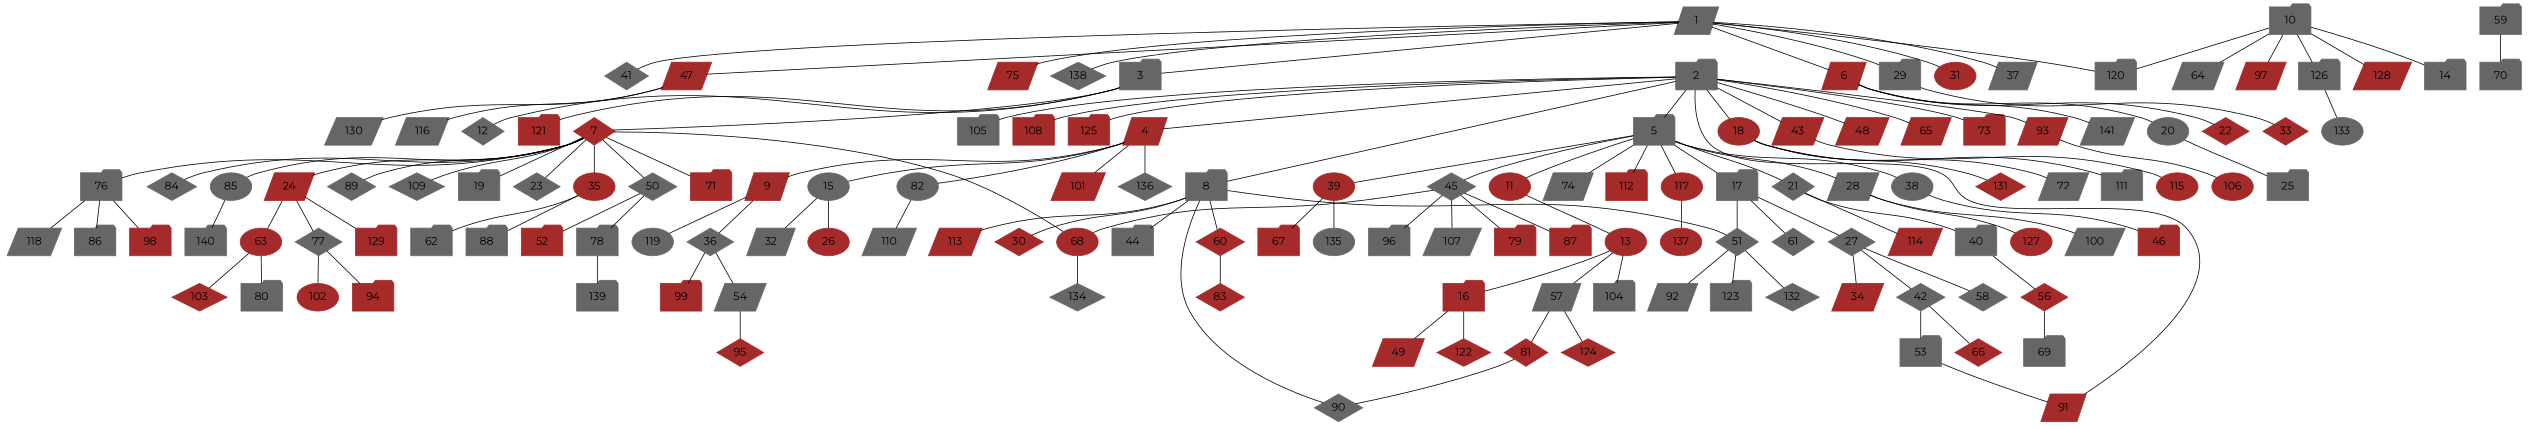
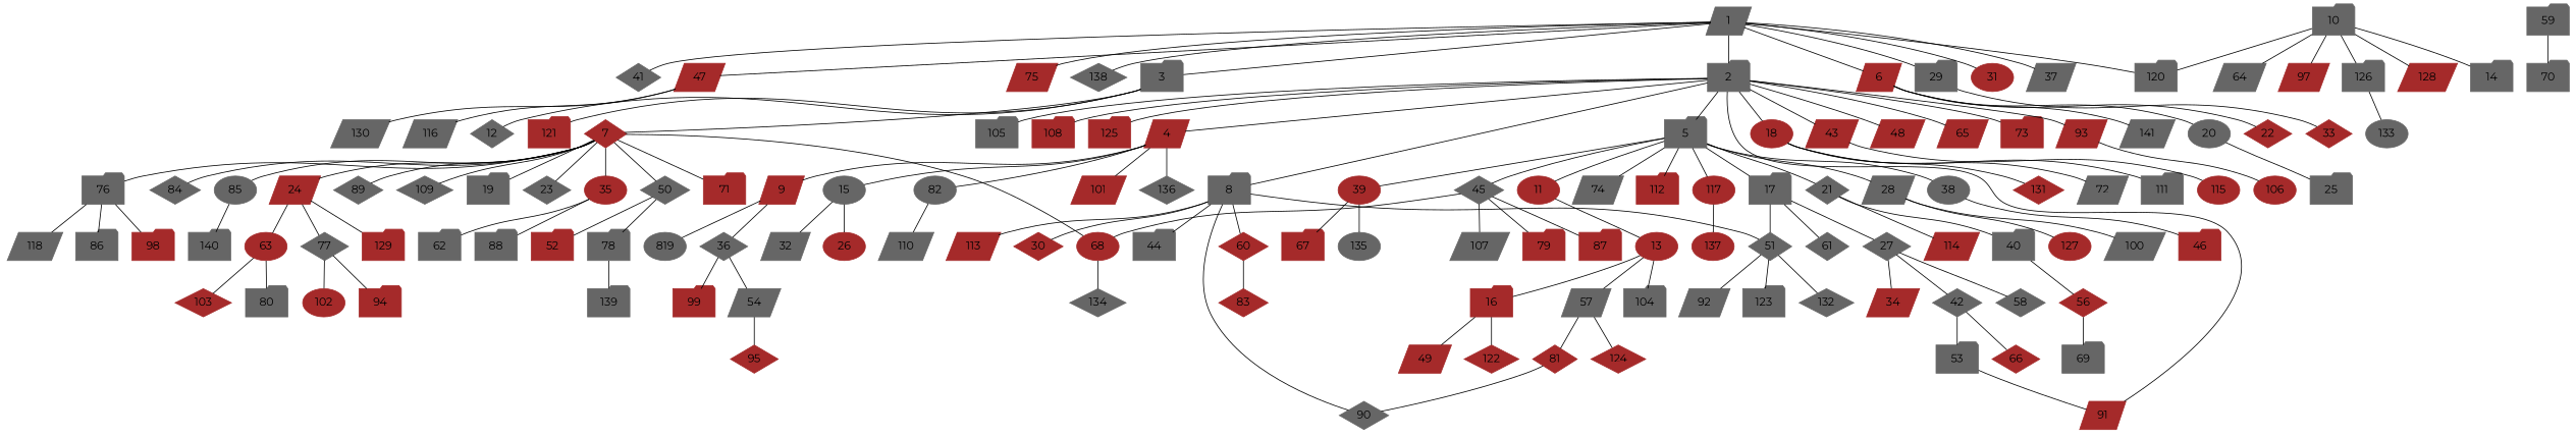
  graph {
    fontname=Montserrat
    node [color=gray40 fontname=Montserrat shape=folder style=filled]
    edge [fontname=Montserrat]
    1 [shape=parallelogram]
    2
    3
    6 [color=brown shape=parallelogram]
    29
    31 [color=brown shape=ellipse]
    37 [shape=parallelogram]
    41 [shape=diamond]
    47 [color=brown shape=parallelogram]
    75 [color=brown shape=parallelogram]
    138 [shape=diamond]
    120
    4 [color=brown shape=parallelogram]
    5
    8
    18 [color=brown shape=ellipse]
    43 [color=brown shape=parallelogram]
    48 [color=brown shape=parallelogram]
    65 [color=brown shape=parallelogram]
    73 [color=brown]
    91 [color=brown shape=parallelogram]
    93 [color=brown shape=parallelogram]
    105
    108 [color=brown]
    125 [color=brown]
    7 [color=brown shape=diamond]
    12 [shape=diamond]
    121 [color=brown]
    20 [shape=ellipse]
    22 [color=brown shape=diamond]
    141 [shape=parallelogram]
    10
    14
    64 [shape=parallelogram]
    97 [color=brown shape=parallelogram]
    126
    128 [color=brown shape=parallelogram]
    33 [color=brown shape=diamond]
    116 [shape=parallelogram]
    130 [shape=parallelogram]
    9 [color=brown shape=parallelogram]
    15 [shape=ellipse]
    82 [shape=ellipse]
    101 [color=brown shape=parallelogram]
    136 [shape=diamond]
    11 [color=brown shape=ellipse]
    17
    21 [shape=diamond]
    28 [shape=parallelogram]
    38 [shape=ellipse]
    39 [color=brown shape=ellipse]
    45 [shape=diamond]
    74 [shape=parallelogram]
    112 [color=brown]
    117 [color=brown shape=ellipse]
    30 [color=brown shape=diamond]
    44
    51 [shape=diamond]
    60 [color=brown shape=diamond]
    90 [shape=diamond]
    113 [color=brown shape=parallelogram]
    72 [shape=parallelogram]
    111
    131 [color=brown shape=diamond]
    115 [color=brown shape=ellipse]
    106 [color=brown shape=ellipse]
    19
    23 [shape=diamond]
    24 [color=brown shape=parallelogram]
    35 [color=brown shape=ellipse]
    50 [shape=diamond]
    68 [color=brown shape=ellipse]
    71 [color=brown]
    76
    84 [shape=diamond]
    85 [shape=ellipse]
    89 [shape=diamond]
    109 [shape=diamond]
    36 [shape=diamond]
-   119 [shape=ellipse]
+   119 [shape=ellipse label=819]
    26 [color=brown shape=ellipse]
    32 [shape=parallelogram]
    110 [shape=parallelogram]
    13 [color=brown shape=ellipse]
    27 [shape=diamond]
    61 [shape=diamond]
    40
    114 [color=brown shape=parallelogram]
    100 [shape=parallelogram]
    127 [color=brown shape=ellipse]
    46 [color=brown]
    67 [color=brown]
    135 [shape=ellipse]
    79 [color=brown]
    87 [color=brown]
-   96
    107 [shape=parallelogram]
    137 [color=brown shape=ellipse]
    25
    63 [color=brown shape=ellipse]
    77 [shape=diamond]
    129 [color=brown]
    62
    88
    52 [color=brown]
    78
    134 [shape=diamond]
    86
    98 [color=brown]
    118 [shape=parallelogram]
    140
    92 [shape=parallelogram]
    123
    132 [shape=diamond]
    59
    70
    83 [color=brown shape=diamond]
    54 [shape=parallelogram]
    99 [color=brown]
    133 [shape=ellipse]
    16 [color=brown]
    57 [shape=parallelogram]
    104
    49 [color=brown shape=parallelogram]
    122 [color=brown shape=diamond]
    81 [color=brown shape=diamond]
    124 [color=brown shape=diamond]
    34 [color=brown shape=parallelogram]
    42 [shape=diamond]
    58 [shape=diamond]
    56 [color=brown shape=diamond]
    80
    103 [color=brown shape=diamond]
    94 [color=brown]
    102 [color=brown shape=ellipse]
    53
    66 [color=brown shape=diamond]
    95 [color=brown shape=diamond]
    69
    139
+   1 -- 2
    1 -- 3
    1 -- 6
    1 -- 29
    1 -- 31
    1 -- 37
    1 -- 41
    1 -- 47
    1 -- 75
    1 -- 138
    1 -- 120
    2 -- 4
    2 -- 5
    2 -- 8
    2 -- 18
    2 -- 43
    2 -- 48
    2 -- 65
    2 -- 73
    2 -- 91
    2 -- 93
    2 -- 105
    2 -- 108
    2 -- 125
    3 -- 7
    3 -- 12
    3 -- 121
    6 -- 20
    6 -- 22
    6 -- 141
    29 -- 33
    47 -- 116
    47 -- 130
    4 -- 9
    4 -- 15
    4 -- 82
    4 -- 101
    4 -- 136
    5 -- 11
    5 -- 17
    5 -- 21
    5 -- 28
    5 -- 38
    5 -- 39
    5 -- 45
    5 -- 74
    5 -- 112
    5 -- 117
    8 -- 30
    8 -- 44
    8 -- 51
    8 -- 60
    8 -- 90
    8 -- 113
    18 -- 72
    18 -- 111
    18 -- 131
    43 -- 115
    93 -- 106
    7 -- 19
    7 -- 23
    7 -- 24
    7 -- 35
    7 -- 50
    7 -- 68
    7 -- 71
    7 -- 76
    7 -- 84
    7 -- 85
    7 -- 89
    7 -- 109
    20 -- 25
    10 -- 120
    10 -- 14
    10 -- 64
    10 -- 97
    10 -- 126
    10 -- 128
    126 -- 133
    9 -- 36
    9 -- 119
    15 -- 26
    15 -- 32
    82 -- 110
    11 -- 13
    17 -- 51
    17 -- 27
    17 -- 61
    21 -- 40
    21 -- 114
    28 -- 100
    28 -- 127
    38 -- 46
    39 -- 67
    39 -- 135
    45 -- 68
    45 -- 79
    45 -- 87
-   45 -- 96
    45 -- 107
    117 -- 137
    51 -- 92
    51 -- 123
    51 -- 132
    60 -- 83
    24 -- 63
    24 -- 77
    24 -- 129
    35 -- 62
    35 -- 88
    50 -- 52
    50 -- 78
    68 -- 134
    76 -- 86
    76 -- 98
    76 -- 118
    85 -- 140
    36 -- 54
    36 -- 99
    13 -- 16
    13 -- 57
    13 -- 104
    27 -- 34
    27 -- 42
    27 -- 58
    40 -- 56
    63 -- 80
    63 -- 103
    77 -- 94
    77 -- 102
    78 -- 139
    59 -- 70
    54 -- 95
    16 -- 49
    16 -- 122
    57 -- 81
    57 -- 124
    81 -- 90
    42 -- 53
    42 -- 66
    56 -- 69
    53 -- 91
  }
